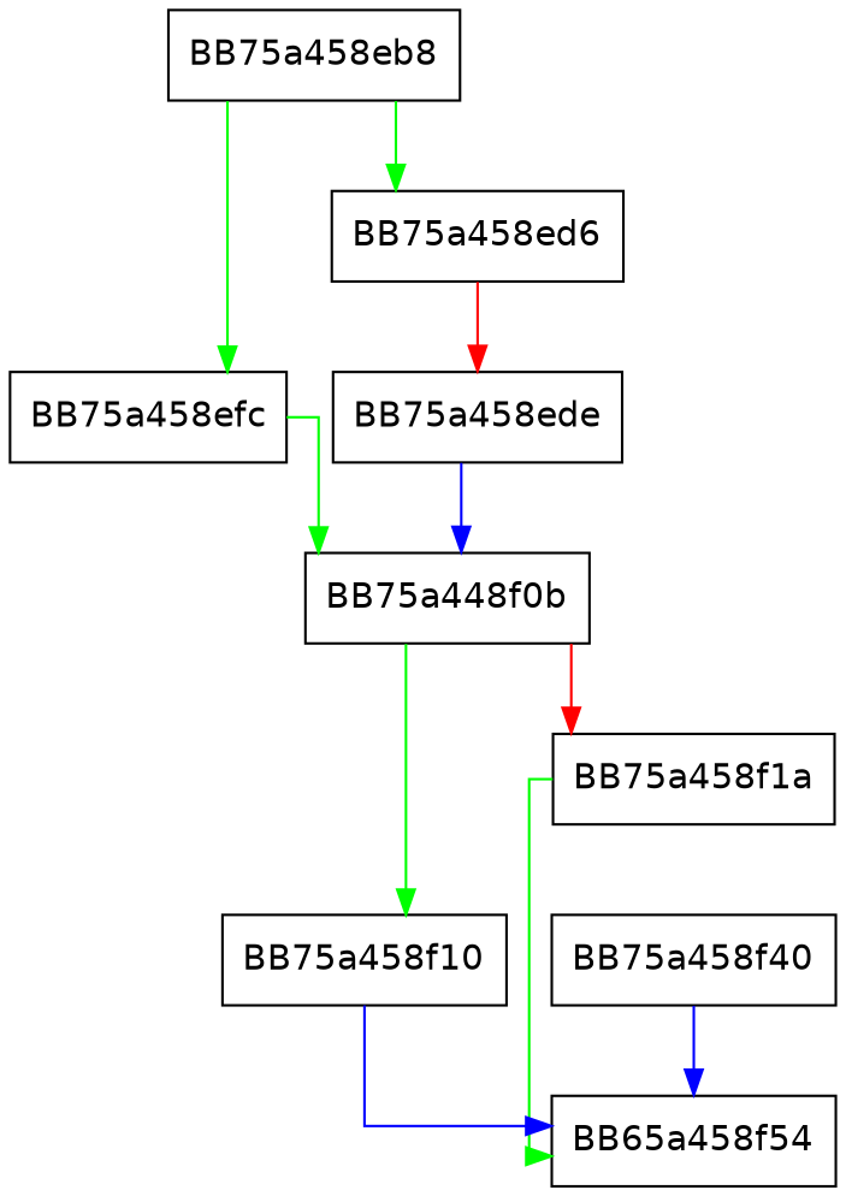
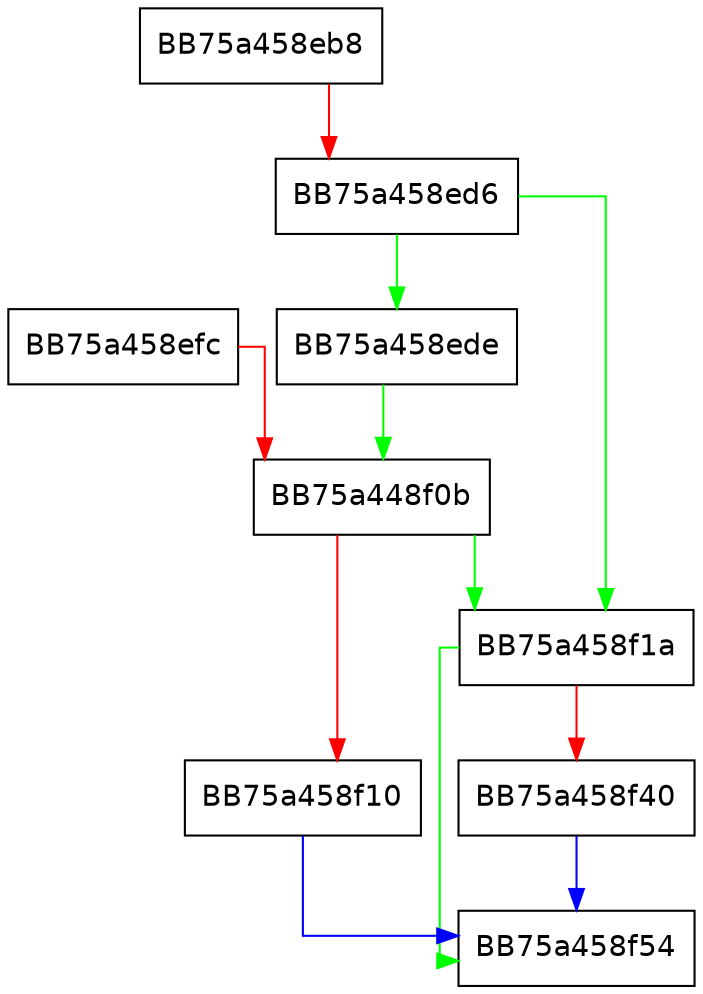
  digraph {
    fontname="DejaVu Sans"
    splines=ortho
    node [fontname="DejaVu Sans" shape=box]
    edge [color=red fontname="DejaVu Sans"]
    BB75a458eb8
    BB75a458efc
    n3 [label=BB75a458ed6]
    n4 [label=BB75a448f0b]
    BB75a458f1a
    BB75a458ede
    BB75a458f10
-   BB75a458f54 [label=BB65a458f54]
+   BB75a458f54
    n9 [label=BB75a458f40]
-   BB75a458eb8 -> BB75a458efc [color=green]
-   BB75a458eb8 -> n3 [color=green]
-   BB75a458efc -> n4 [color=green]
-   n3 -> BB75a458ede
-   n4 -> BB75a458f1a
-   n4 -> BB75a458f10 [color=green]
+   BB75a458eb8 -> n3
+   BB75a458efc -> n4
+   n3 -> BB75a458f1a [color=green]
+   n3 -> BB75a458ede [color=green]
+   n4 -> BB75a458f1a [color=green]
+   n4 -> BB75a458f10
    BB75a458f1a -> BB75a458f54 [color=green]
-   BB75a458ede -> n4 [color=blue]
+   BB75a458f1a -> n9
+   BB75a458ede -> n4 [color=green]
    BB75a458f10 -> BB75a458f54 [color=blue]
    n9 -> BB75a458f54 [color=blue]
  }
